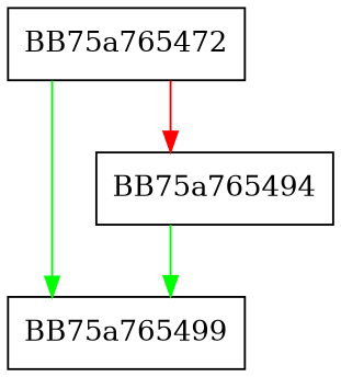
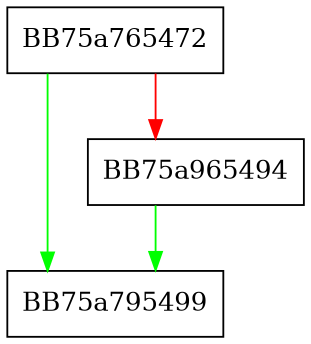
  digraph {
    splines=ortho
    node [shape=box]
    edge [color=green]
    n1 [label=BB75a765472]
-   BB75a765499
-   BB75a765494
+   BB75a765499 [label=BB75a795499]
+   BB75a765494 [label=BB75a965494]
    n1 -> BB75a765499
    n1 -> BB75a765494 [color=red]
    BB75a765494 -> BB75a765499
  }
